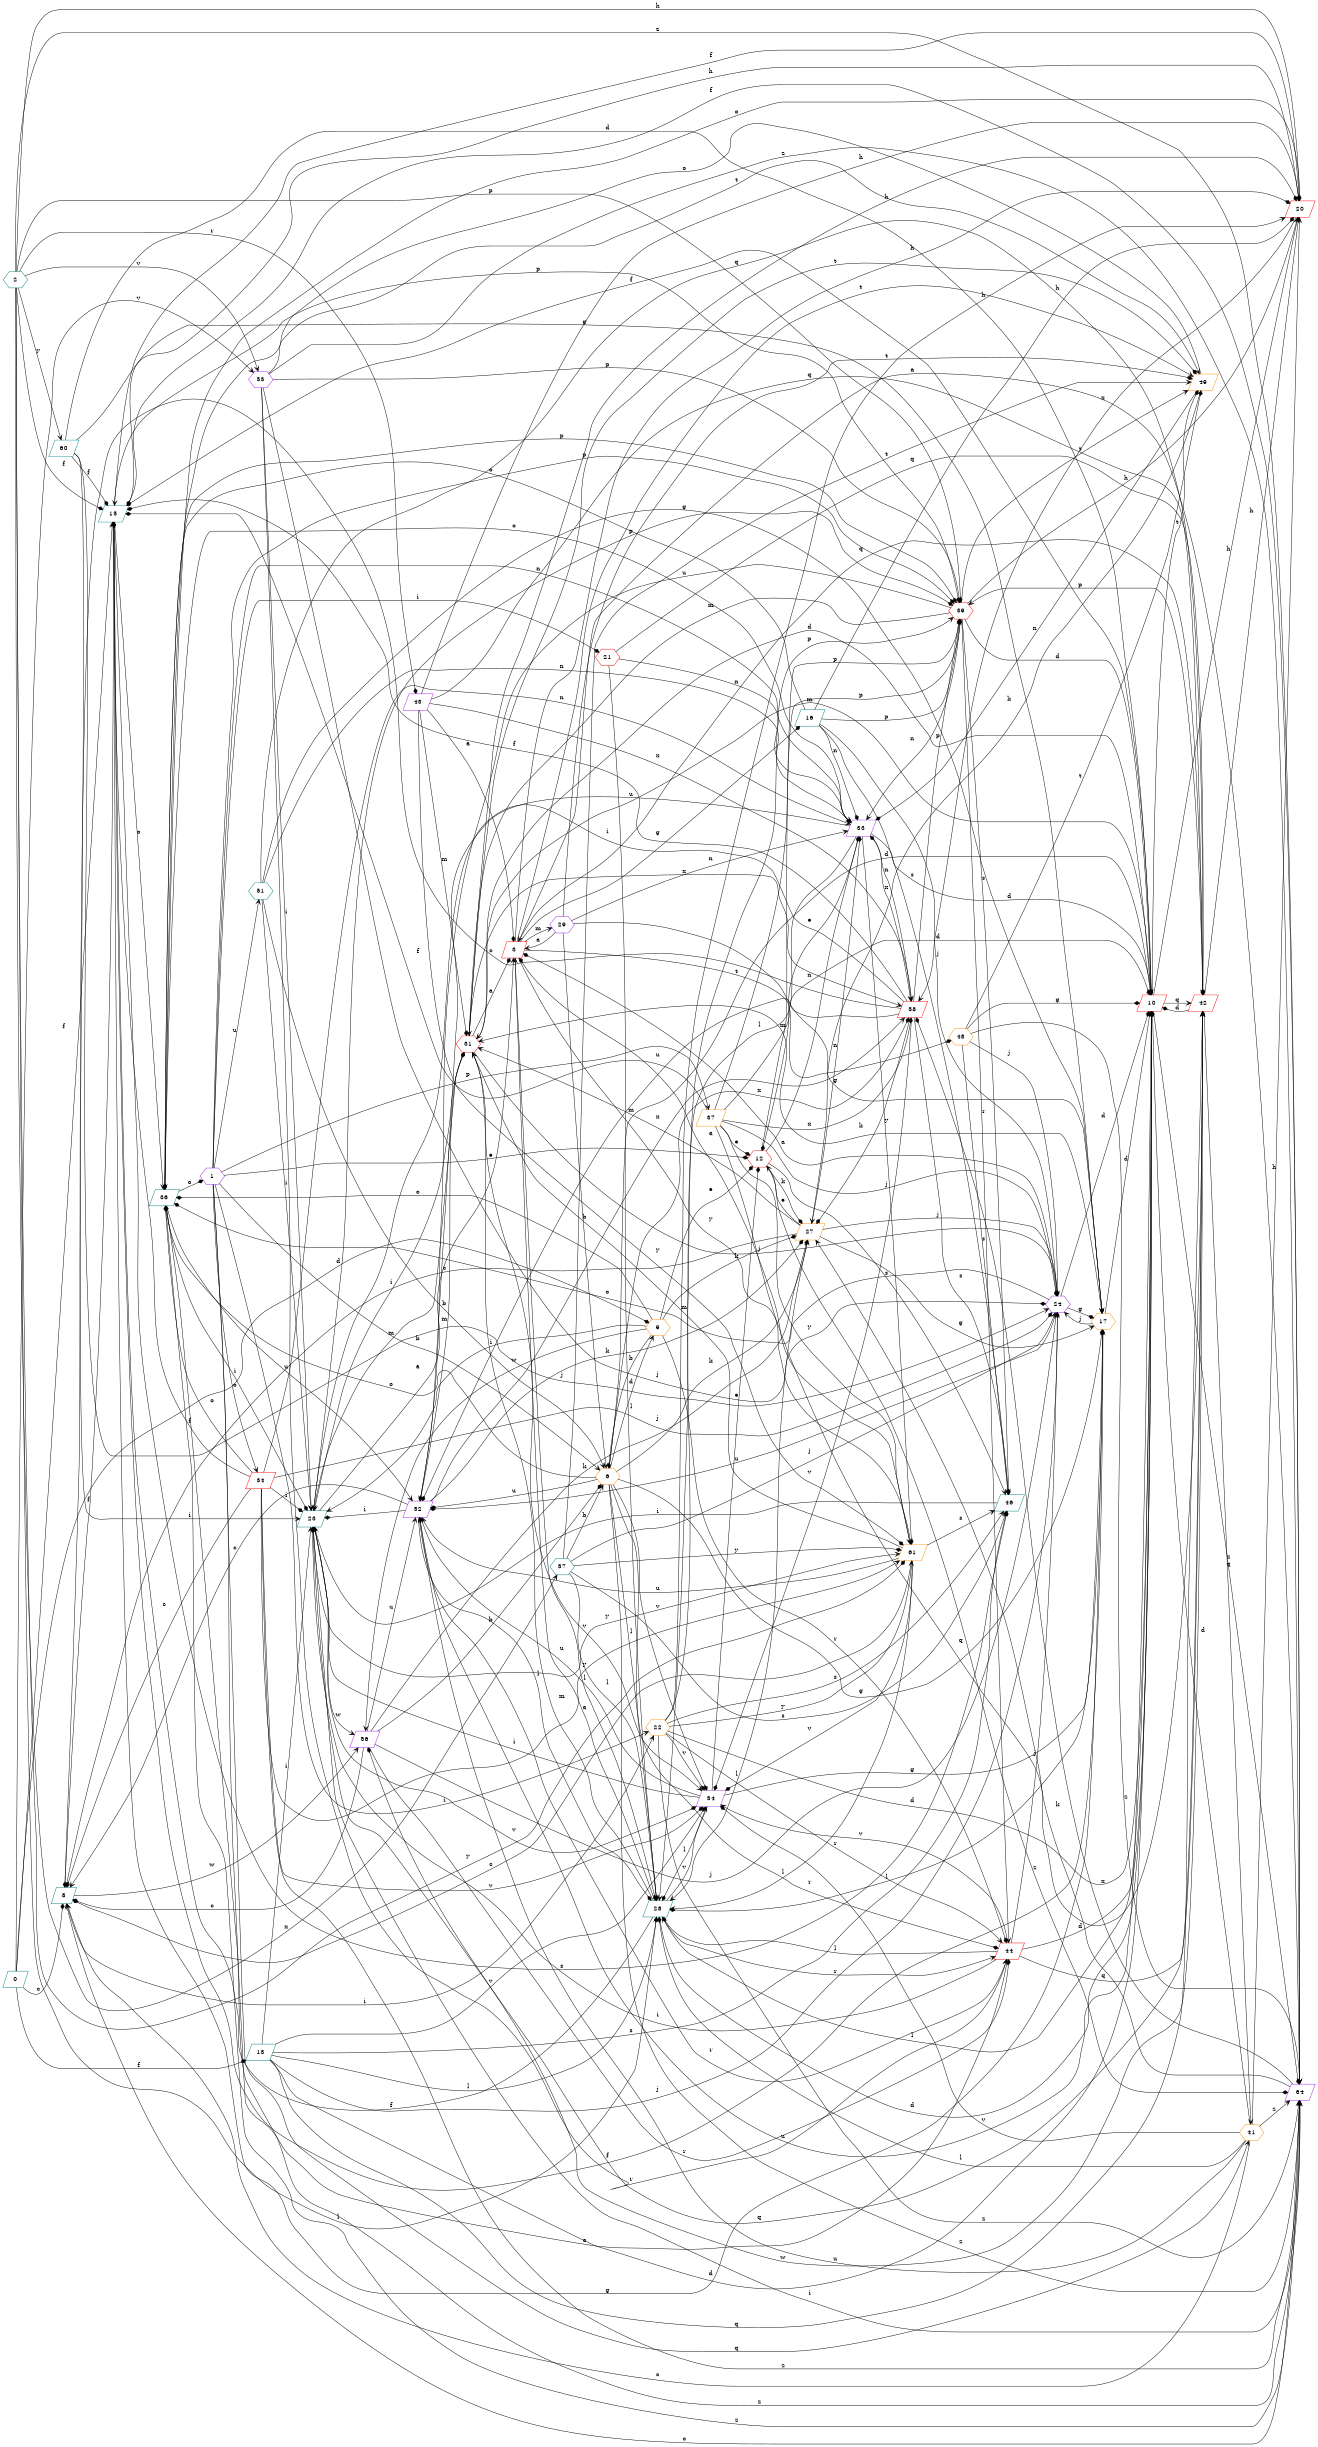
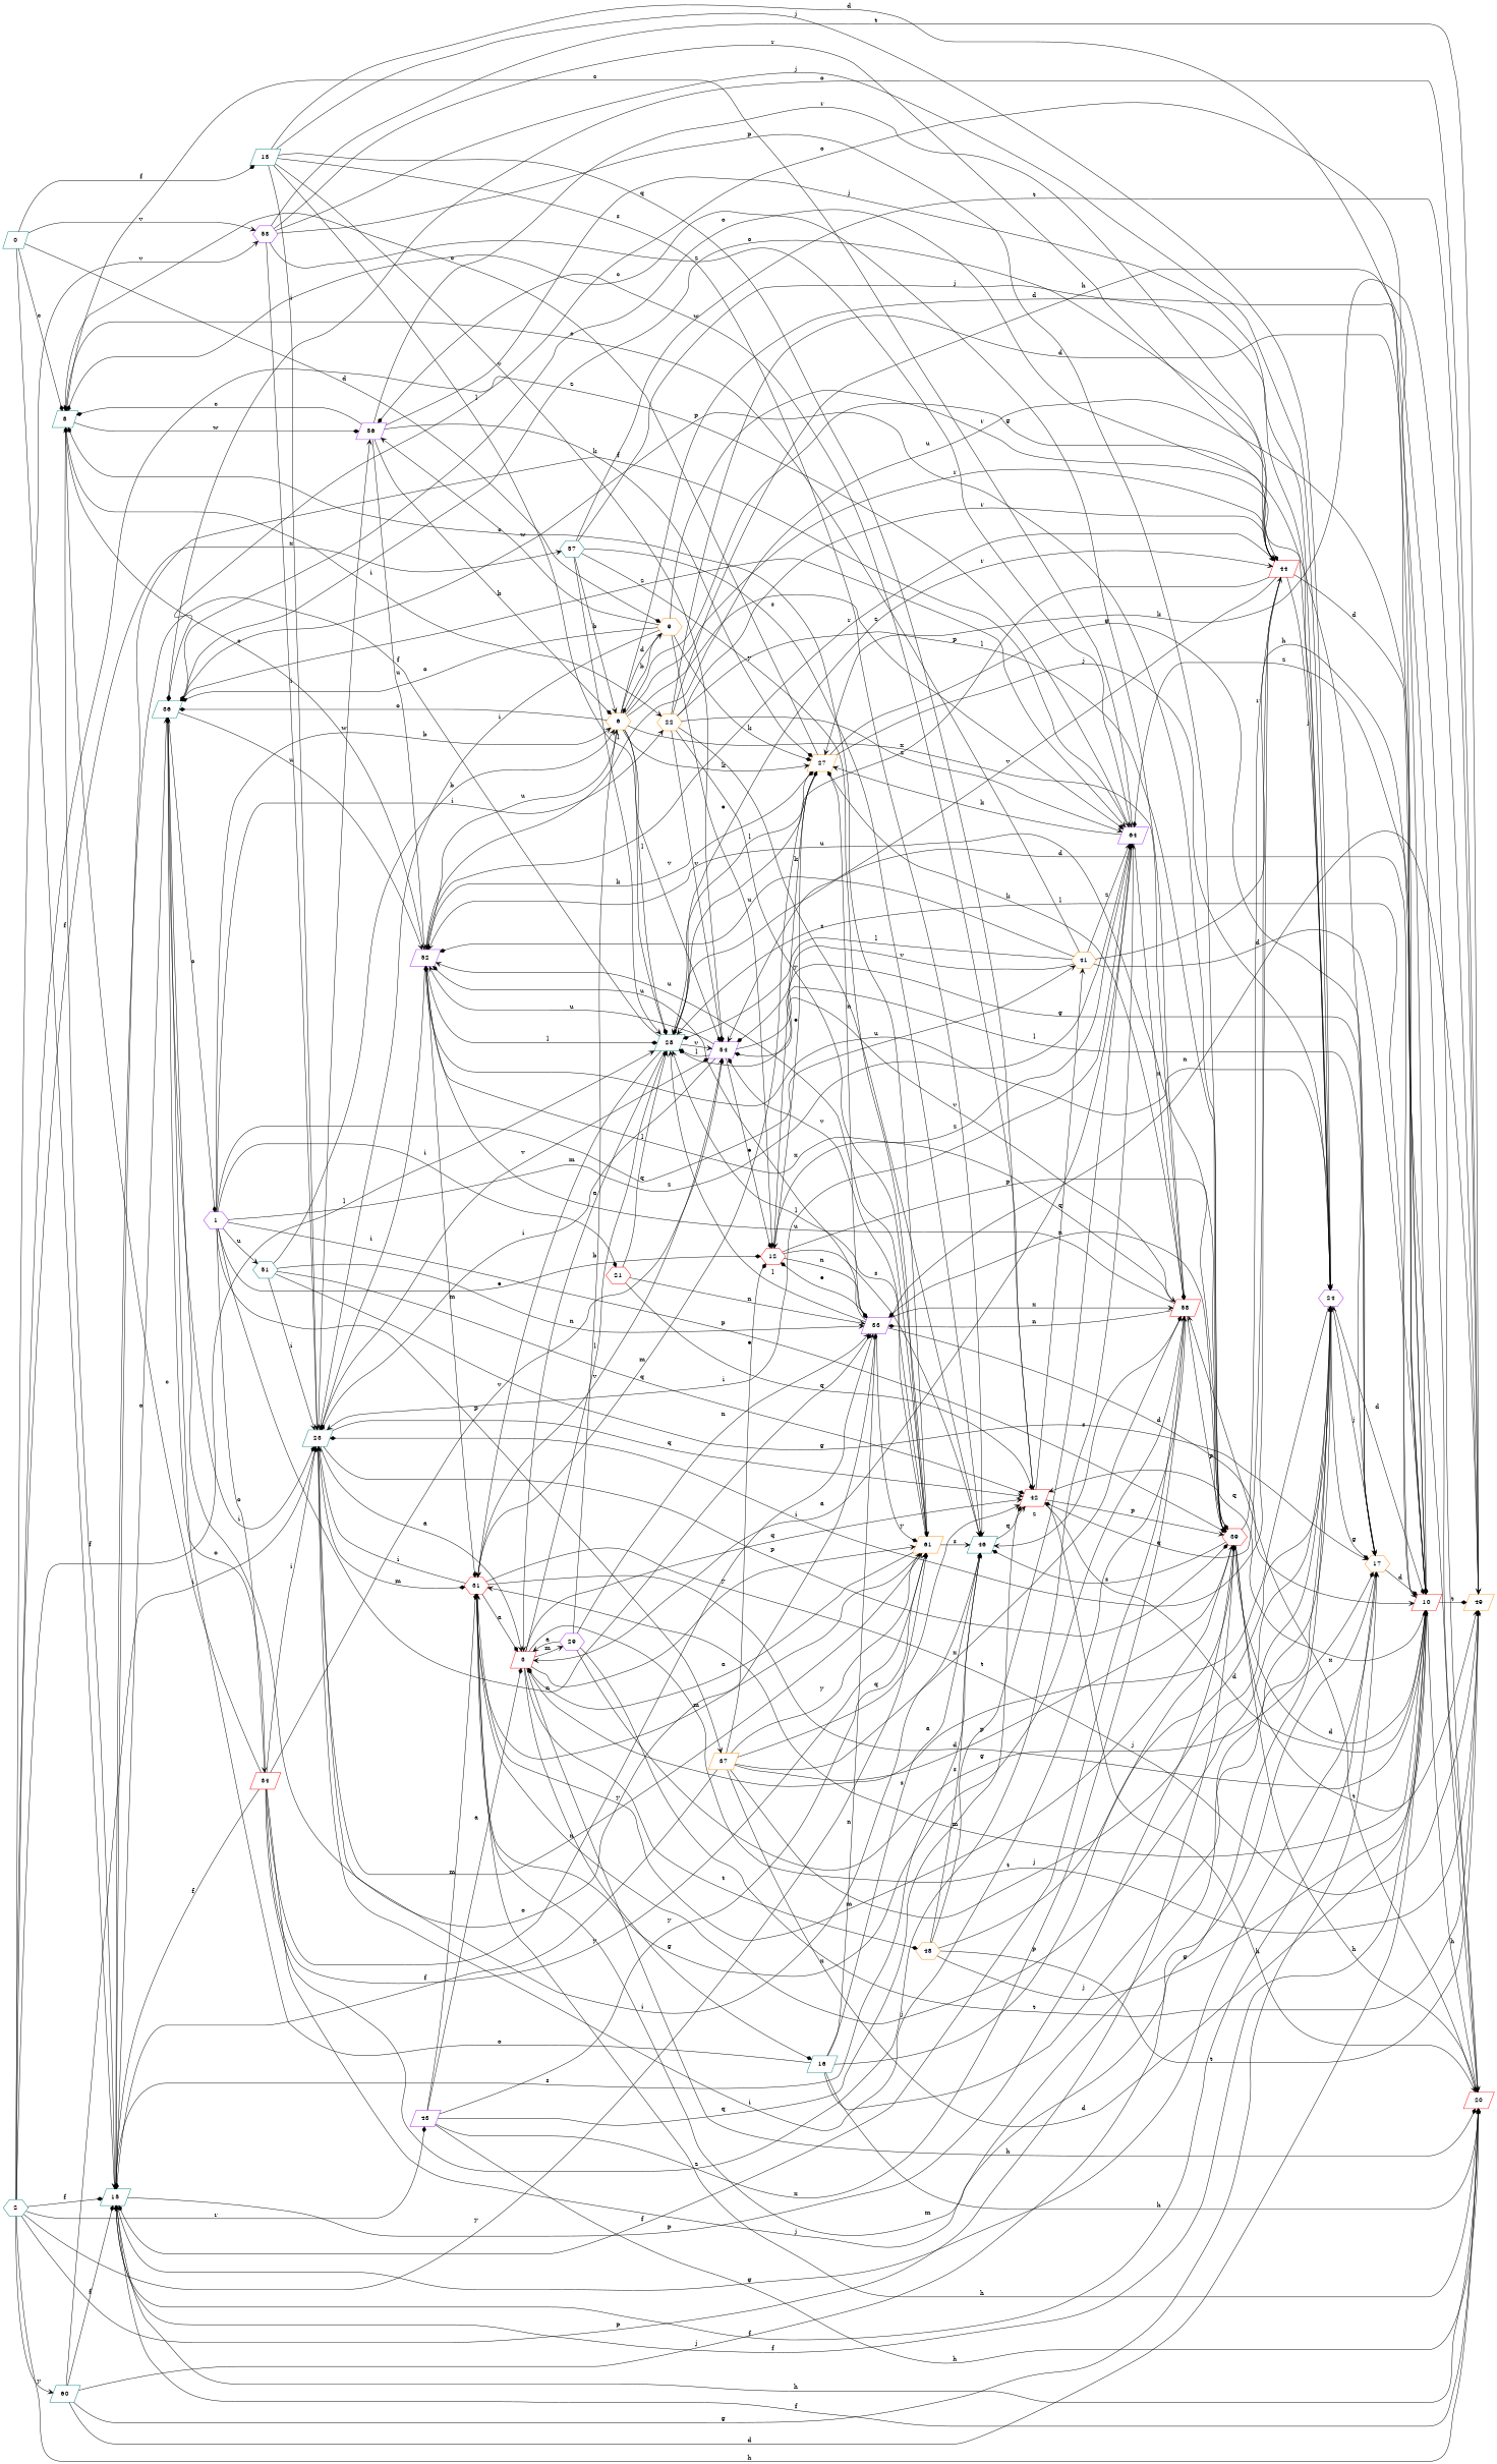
  strict digraph {
    rankdir=LR
    node [color=teal shape=parallelogram]
    edge [arrowhead=diamond]
    0
    8
    9 [color=darkorange shape=hexagon]
    13
    15
    53 [color=purple shape=hexagon]
    22 [color=darkorange shape=hexagon]
    56 [color=purple]
    6 [color=darkorange shape=hexagon]
    12 [color=red shape=hexagon]
    36
    27 [color=darkorange]
    44 [color=red]
    23
    28
    42 [color=red]
    10 [color=red]
    54 [color=purple]
    46
    24 [color=purple shape=hexagon]
    39 [color=red shape=hexagon]
    20 [color=red]
    17 [color=darkorange shape=hexagon]
    64 [color=purple]
    49 [color=darkorange]
    1 [color=purple shape=hexagon]
    21 [color=red shape=hexagon]
    33 [color=purple]
    34 [color=red]
    37 [color=darkorange]
    41 [color=darkorange shape=hexagon]
    51 [shape=hexagon]
    52 [color=purple]
    58 [color=red]
    61 [color=darkorange]
    31 [color=red shape=hexagon]
    3 [color=red]
    2 [shape=hexagon]
    43 [color=purple]
    57 [shape=hexagon]
    60
    16
    29 [color=purple shape=hexagon]
    48 [color=darkorange shape=hexagon]
    0 -> 8 [label=c]
    0 -> 9 [label=d]
    0 -> 13 [label=f]
    0 -> 15 [arrowhead=vee label=f]
    0 -> 53 [arrowhead=vee label=v]
    8 -> 15 [arrowhead=vee label=f]
    8 -> 22 [arrowhead=vee label=i]
-   8 -> 56 [arrowhead=vee label=w]
+   8 -> 56 [label=w]
    9 -> 56 [arrowhead=vee label=w]
    9 -> 6 [label=b]
    9 -> 12 [label=e]
    9 -> 36 [label=o]
    9 -> 27 [label=k]
    9 -> 44 [label=r]
    9 -> 23 [arrowhead=vee label=i]
    13 -> 23 [arrowhead=vee label=i]
    13 -> 28 [label=l]
    13 -> 42 [arrowhead=vee label=q]
    13 -> 10 [label=d]
    13 -> 54 [label=v]
    13 -> 46 [arrowhead=vee label=s]
    13 -> 24 [label=j]
    15 -> 36 [arrowhead=vee label=o]
    15 -> 46 [label=s]
    15 -> 39 [label=p]
    15 -> 20 [arrowhead=vee label=h]
    15 -> 17 [label=g]
    53 -> 44 [arrowhead=vee label=r]
    53 -> 23 [arrowhead=vee label=i]
    53 -> 24 [label=j]
    53 -> 39 [arrowhead=vee label=p]
    53 -> 64 [arrowhead=vee label=z]
    53 -> 49 [arrowhead=vee label=t]
    22 -> 44 [arrowhead=vee label=r]
    22 -> 10 [label=d]
    22 -> 54 [label=v]
    22 -> 46 [arrowhead=vee label=s]
    22 -> 39 [arrowhead=vee label=p]
    22 -> 20 [arrowhead=vee label=h]
    22 -> 64 [arrowhead=vee label=z]
    22 -> 61 [arrowhead=vee label=y]
    56 -> 8 [label=c]
    56 -> 6 [label=b]
    56 -> 27 [label=k]
    56 -> 44 [label=r]
    56 -> 24 [arrowhead=vee label=j]
    56 -> 52 [arrowhead=vee label=u]
    6 -> 9 [arrowhead=vee label=d]
    6 -> 36 [label=o]
    6 -> 27 [arrowhead=vee label=k]
    6 -> 44 [label=r]
    6 -> 28 [label=l]
    6 -> 10 [label=d]
    6 -> 54 [label=v]
    6 -> 17 [label=g]
    6 -> 64 [label=z]
    6 -> 52 [label=u]
    6 -> 58 [label=x]
    12 -> 27 [label=k]
    12 -> 46 [arrowhead=vee label=s]
    12 -> 39 [label=p]
    12 -> 64 [label=z]
    12 -> 33 [label=n]
    36 -> 23 [label=i]
    36 -> 39 [label=p]
    36 -> 64 [arrowhead=vee label=z]
    36 -> 1 [label=o]
    36 -> 52 [arrowhead=vee label=u]
    27 -> 8 [label=c]
    27 -> 12 [arrowhead=vee label=e]
    27 -> 28 [arrowhead=vee label=l]
    27 -> 24 [label=j]
    27 -> 17 [arrowhead=vee label=g]
    27 -> 33 [label=n]
    27 -> 31 [arrowhead=vee label=m]
    44 -> 36 [label=o]
    44 -> 23 [label=i]
    44 -> 28 [label=l]
    44 -> 42 [label=q]
    44 -> 10 [label=d]
    44 -> 54 [arrowhead=vee label=v]
    44 -> 24 [arrowhead=vee label=j]
    23 -> 56 [arrowhead=vee label=w]
    23 -> 42 [arrowhead=vee label=q]
    23 -> 54 [label=v]
    23 -> 39 [label=p]
    23 -> 61 [arrowhead=vee label=y]
    23 -> 31 [label=m]
    23 -> 3 [arrowhead=vee label=a]
    28 -> 15 [label=f]
    28 -> 44 [arrowhead=vee label=r]
    28 -> 10 [arrowhead=vee label=d]
    28 -> 54 [arrowhead=vee label=v]
    28 -> 31 [arrowhead=vee label=m]
    28 -> 3 [arrowhead=vee label=a]
    42 -> 56 [label=w]
    42 -> 10 [label=d]
    42 -> 39 [arrowhead=vee label=p]
    42 -> 20 [arrowhead=vee label=h]
    42 -> 41 [arrowhead=vee label=q]
    10 -> 15 [label=f]
    10 -> 28 [arrowhead=vee label=l]
    10 -> 42 [arrowhead=vee label=q]
    10 -> 20 [arrowhead=vee label=h]
    10 -> 64 [label=z]
    10 -> 49 [label=t]
    10 -> 52 [arrowhead=vee label=u]
    10 -> 31 [arrowhead=vee label=m]
    54 -> 12 [label=e]
    54 -> 23 [label=i]
    54 -> 28 [label=l]
    54 -> 17 [arrowhead=vee label=g]
    54 -> 52 [arrowhead=vee label=u]
    46 -> 23 [arrowhead=vee label=i]
+   46 -> 42 [arrowhead=vee label=q]
    24 -> 36 [label=o]
    24 -> 10 [label=d]
    24 -> 17 [label=g]
    24 -> 52 [label=u]
    24 -> 3 [label=a]
    39 -> 44 [arrowhead=vee label=r]
    39 -> 10 [arrowhead=vee label=d]
    39 -> 46 [label=s]
    39 -> 20 [arrowhead=vee label=h]
    39 -> 49 [arrowhead=vee label=t]
    39 -> 33 [arrowhead=vee label=n]
    39 -> 52 [arrowhead=vee label=u]
    39 -> 31 [arrowhead=vee label=m]
    20 -> 15 [arrowhead=vee label=f]
    20 -> 36 [label=o]
    20 -> 58 [arrowhead=vee label=x]
    17 -> 15 [label=f]
    17 -> 28 [label=l]
    17 -> 10 [label=d]
    17 -> 24 [arrowhead=vee label=j]
    17 -> 31 [arrowhead=vee label=m]
    64 -> 8 [arrowhead=vee label=c]
    64 -> 15 [label=f]
    64 -> 27 [arrowhead=vee label=k]
    64 -> 23 [arrowhead=vee label=i]
    64 -> 58 [label=x]
    64 -> 3 [arrowhead=vee label=a]
    49 -> 36 [label=o]
    49 -> 27 [arrowhead=vee label=k]
    49 -> 33 [label=n]
    1 -> 22 [arrowhead=vee label=i]
    1 -> 6 [arrowhead=vee label=b]
    1 -> 12 [label=e]
    1 -> 39 [label=p]
    1 -> 64 [arrowhead=vee label=z]
    1 -> 21 [label=i]
    1 -> 33 [label=n]
    1 -> 34 [arrowhead=vee label=o]
    1 -> 37 [arrowhead=vee label=p]
    1 -> 41 [arrowhead=vee label=q]
    1 -> 51 [arrowhead=vee label=u]
    21 -> 28 [arrowhead=vee label=l]
    21 -> 42 [label=q]
    21 -> 33 [arrowhead=vee label=n]
    33 -> 12 [label=e]
    33 -> 36 [arrowhead=vee label=o]
    33 -> 28 [arrowhead=vee label=l]
    33 -> 10 [arrowhead=vee label=d]
    33 -> 52 [label=u]
    33 -> 58 [arrowhead=vee label=x]
    33 -> 61 [label=y]
    34 -> 8 [label=c]
    34 -> 15 [label=f]
    34 -> 36 [label=o]
    34 -> 23 [label=i]
    34 -> 54 [label=v]
    34 -> 24 [label=j]
    34 -> 64 [arrowhead=vee label=z]
    34 -> 33 [arrowhead=vee label=n]
    34 -> 61 [arrowhead=vee label=y]
    37 -> 15 [label=f]
    37 -> 12 [label=e]
    37 -> 42 [arrowhead=vee label=q]
    37 -> 10 [label=d]
    37 -> 24 [label=j]
    37 -> 39 [arrowhead=vee label=p]
    37 -> 58 [label=x]
    37 -> 61 [arrowhead=vee label=y]
    41 -> 8 [arrowhead=vee label=c]
    41 -> 28 [label=l]
    41 -> 10 [label=d]
    41 -> 54 [label=v]
    41 -> 20 [arrowhead=vee label=h]
    41 -> 64 [arrowhead=vee label=z]
    41 -> 52 [label=u]
    51 -> 6 [arrowhead=vee label=b]
    51 -> 23 [arrowhead=vee label=i]
    51 -> 42 [label=q]
    51 -> 17 [arrowhead=vee label=g]
    51 -> 33 [arrowhead=vee label=n]
    52 -> 8 [arrowhead=vee label=c]
    52 -> 27 [label=k]
    52 -> 44 [arrowhead=vee label=r]
    52 -> 23 [label=i]
    52 -> 28 [label=l]
    52 -> 58 [arrowhead=vee label=x]
    52 -> 31 [label=m]
    58 -> 8 [label=c]
    58 -> 15 [label=f]
    58 -> 27 [label=k]
    58 -> 23 [arrowhead=vee label=i]
    58 -> 54 [label=v]
    58 -> 46 [arrowhead=vee label=s]
    58 -> 39 [label=p]
    58 -> 33 [label=n]
    58 -> 52 [label=u]
    61 -> 8 [label=c]
    61 -> 28 [arrowhead=vee label=l]
    61 -> 54 [label=v]
    61 -> 46 [arrowhead=vee label=s]
    61 -> 52 [arrowhead=vee label=u]
    61 -> 31 [arrowhead=vee label=m]
    61 -> 3 [label=a]
    31 -> 23 [arrowhead=vee label=i]
    31 -> 10 [arrowhead=vee label=d]
    31 -> 54 [arrowhead=vee label=v]
    31 -> 24 [label=j]
    31 -> 20 [label=h]
    31 -> 49 [label=t]
    31 -> 58 [arrowhead=vee label=x]
    31 -> 3 [label=a]
    3 -> 28 [label=l]
    3 -> 42 [arrowhead=vee label=q]
    3 -> 20 [label=h]
    3 -> 49 [arrowhead=vee label=t]
    3 -> 61 [arrowhead=vee label=y]
    3 -> 16 [label=g]
    3 -> 29 [arrowhead=vee label=m]
    3 -> 48 [label=t]
    2 -> 15 [label=f]
    2 -> 53 [arrowhead=vee label=v]
    2 -> 28 [arrowhead=vee label=l]
    2 -> 39 [label=p]
    2 -> 20 [label=h]
    2 -> 64 [arrowhead=vee label=z]
    2 -> 61 [label=y]
    2 -> 43 [label=r]
    2 -> 57 [arrowhead=vee label=x]
    2 -> 60 [arrowhead=vee label=y]
    43 -> 42 [label=q]
    43 -> 20 [label=h]
    43 -> 58 [arrowhead=vee label=x]
-   43 -> 61 [label=y]
+   43 -> 61 [arrowhead=vee label=y]
    43 -> 31 [label=m]
    43 -> 3 [label=a]
    57 -> 6 [arrowhead=vee label=b]
    57 -> 28 [arrowhead=vee label=l]
    57 -> 46 [label=s]
    57 -> 24 [arrowhead=vee label=j]
    57 -> 49 [arrowhead=vee label=t]
    57 -> 61 [label=y]
    60 -> 15 [label=f]
    60 -> 23 [arrowhead=vee label=i]
    60 -> 10 [label=d]
    60 -> 24 [arrowhead=vee label=j]
    60 -> 17 [arrowhead=vee label=g]
    16 -> 36 [label=o]
    16 -> 46 [label=s]
    16 -> 24 [label=j]
    16 -> 39 [label=p]
    16 -> 20 [label=h]
    16 -> 33 [label=n]
    29 -> 6 [arrowhead=vee label=b]
    29 -> 17 [label=g]
    29 -> 49 [label=t]
    29 -> 33 [arrowhead=vee label=n]
    29 -> 3 [arrowhead=vee label=a]
    48 -> 10 [label=g]
    48 -> 46 [arrowhead=vee label=s]
    48 -> 24 [arrowhead=vee label=j]
    48 -> 64 [arrowhead=vee label=z]
    48 -> 49 [label=t]
  }
